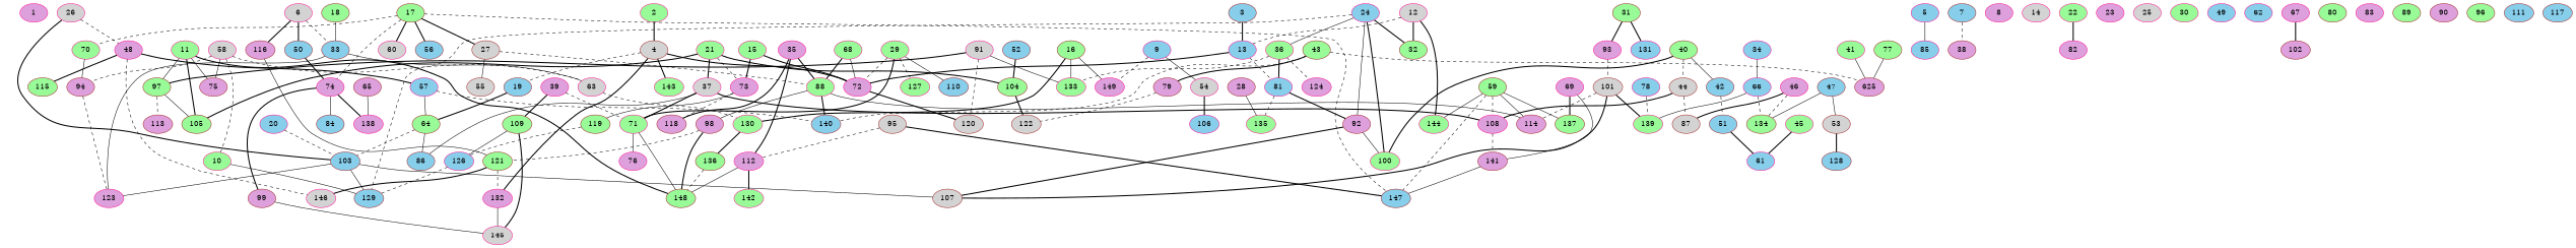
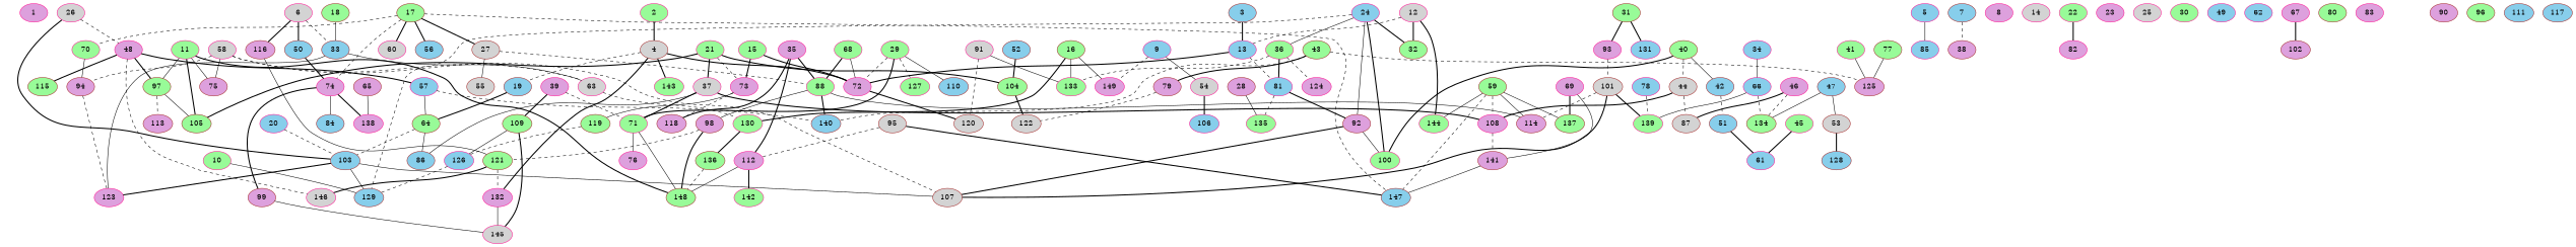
  graph {
    node [color=deeppink fillcolor=palegreen style=filled]
    edge [style=bold]
    1 [fillcolor=plum]
    4 [color=brown fillcolor=lightgrey]
    2
    19 [color=brown fillcolor=skyblue]
    72 [fillcolor=plum]
    132 [fillcolor=plum]
    143
    3 [color=brown fillcolor=skyblue]
    13 [fillcolor=skyblue]
    81 [fillcolor=skyblue]
    64 [color=brown]
    120 [color=brown fillcolor=lightgrey]
    145 [fillcolor=lightgrey]
    5 [fillcolor=skyblue]
    85 [fillcolor=skyblue]
    6 [fillcolor=lightgrey]
    33 [color=brown fillcolor=skyblue]
    50 [color=brown fillcolor=skyblue]
    116 [color=brown fillcolor=plum]
    63 [fillcolor=lightgrey]
    123 [fillcolor=plum]
    74 [fillcolor=plum]
    121 [color=brown]
    7 [color=brown fillcolor=skyblue]
    38 [color=brown fillcolor=plum]
    8 [fillcolor=plum]
    9 [fillcolor=skyblue]
    54 [fillcolor=lightgrey]
    149 [fillcolor=plum]
    106 [fillcolor=skyblue]
    129 [color=brown fillcolor=skyblue]
    10
    75 [color=brown fillcolor=plum]
    11
    97 [color=brown]
    105 [color=brown]
    148 [color=brown]
    113 [color=brown fillcolor=plum]
    12 [fillcolor=lightgrey]
    32 [color=brown]
    144
    92 [color=brown fillcolor=plum]
    135
    14 [fillcolor=lightgrey]
    15
    73 [fillcolor=plum]
    118 [color=brown fillcolor=plum]
    119 [color=brown]
    16 [color=brown]
    130
    133
    136 [color=brown]
    17 [color=brown]
    27 [color=brown fillcolor=lightgrey]
    56 [color=brown fillcolor=skyblue]
    60 [fillcolor=lightgrey]
    70
    147 [color=brown fillcolor=skyblue]
    55 [color=brown fillcolor=lightgrey]
    88
    94 [color=brown fillcolor=plum]
    138 [fillcolor=plum]
    84 [color=brown fillcolor=skyblue]
    99 [color=brown fillcolor=plum]
    18 [color=brown]
    103 [color=brown fillcolor=skyblue]
    86 [color=brown fillcolor=skyblue]
    20 [fillcolor=skyblue]
    107 [color=brown fillcolor=lightgrey]
    21
    37 [fillcolor=lightgrey]
    104 [color=brown]
    71
    108 [fillcolor=plum]
    122 [color=brown fillcolor=lightgrey]
    82 [fillcolor=plum]
    22
    23 [fillcolor=plum]
    24 [fillcolor=skyblue]
    36
    100
    124 [fillcolor=plum]
    25 [fillcolor=lightgrey]
    26 [fillcolor=lightgrey]
    48 [fillcolor=plum]
    57 [fillcolor=skyblue]
    115 [color=brown]
    146 [fillcolor=lightgrey]
    140 [color=brown fillcolor=skyblue]
    114 [color=brown fillcolor=plum]
    98 [color=brown fillcolor=plum]
    28 [color=brown fillcolor=plum]
    29
    110 [color=brown fillcolor=skyblue]
    127
    76 [fillcolor=plum]
    30
    31 [color=brown]
    93 [fillcolor=plum]
    131 [fillcolor=skyblue]
    101 [color=brown fillcolor=lightgrey]
    34 [fillcolor=skyblue]
    66 [fillcolor=skyblue]
    134 [color=brown]
    139
    35 [fillcolor=plum]
    112 [fillcolor=plum]
    142
    141 [color=brown fillcolor=plum]
    39 [fillcolor=plum]
    109 [color=brown]
    126 [fillcolor=skyblue]
    40 [color=brown]
    42 [color=brown fillcolor=skyblue]
    44 [color=brown fillcolor=lightgrey]
    51 [color=brown fillcolor=skyblue]
    87 [color=brown fillcolor=lightgrey]
-   125 [color=brown fillcolor=plum label=625]
+   125 [color=brown fillcolor=plum]
    41
    61 [fillcolor=skyblue]
    43 [color=brown]
    79 [color=brown fillcolor=plum]
    45
    46 [fillcolor=plum]
    47 [color=brown fillcolor=skyblue]
    53 [color=brown fillcolor=lightgrey]
    128 [color=brown fillcolor=skyblue]
    49 [fillcolor=skyblue]
    52 [color=brown fillcolor=skyblue]
    58 [fillcolor=lightgrey]
    59 [color=brown]
    137 [color=brown]
    62 [fillcolor=skyblue]
    65 [color=brown fillcolor=plum]
    67 [fillcolor=plum]
    102 [color=brown fillcolor=plum]
    68
    69 [fillcolor=plum]
    77 [color=brown]
    78 [fillcolor=skyblue]
    80 [color=brown]
    83 [fillcolor=plum]
-   89 [color=brown]
    90 [color=brown fillcolor=plum]
    91 [fillcolor=lightgrey]
    95 [color=brown fillcolor=lightgrey]
    96 [color=brown]
    111 [color=brown fillcolor=skyblue]
    117 [color=brown fillcolor=skyblue]
    4 -- 19 [style=dashed]
    4 -- 72
    4 -- 132
    4 -- 143
    2 -- 4
    19 -- 64
    72 -- 120
    132 -- 145 [style=solid]
    3 -- 13
    13 -- 72
    13 -- 81 [style=dashed]
    81 -- 92
    81 -- 135 [style=dashed]
    64 -- 103 [style=dashed]
    64 -- 86 [style=solid]
    5 -- 85 [style=solid]
    6 -- 33 [style=dashed]
    6 -- 50
    6 -- 116
    33 -- 63 [style=solid]
    33 -- 123 [style=solid]
    50 -- 74
    116 -- 121 [style=solid]
    63 -- 130 [style=dashed]
    74 -- 138
    74 -- 84 [style=solid]
    74 -- 99
    121 -- 132 [style=dashed]
    121 -- 146
    7 -- 38 [style=dashed]
    9 -- 54 [style=solid]
    9 -- 149 [style=dashed]
    54 -- 106
    10 -- 129 [style=solid]
    11 -- 75 [style=solid]
    11 -- 97 [style=solid]
    11 -- 105
    11 -- 148
    97 -- 105 [style=solid]
    97 -- 113 [style=dashed]
    12 -- 13 [style=dashed]
    12 -- 32
    12 -- 144
    92 -- 107
    92 -- 100 [style=solid]
    15 -- 72
    15 -- 73
    73 -- 118 [style=dashed]
    73 -- 119 [style=solid]
    119 -- 126 [style=dashed]
    16 -- 149 [style=solid]
    16 -- 130
    16 -- 133 [style=solid]
    130 -- 136
    136 -- 148 [style=dashed]
    17 -- 74 [style=dashed]
    17 -- 27
    17 -- 56
    17 -- 60
    17 -- 70 [style=dashed]
    17 -- 147 [style=dashed]
    27 -- 55 [style=solid]
    27 -- 88 [style=dashed]
    70 -- 94 [style=solid]
    88 -- 140
    88 -- 114 [style=solid]
    88 -- 98 [style=solid]
    94 -- 123 [style=dashed]
    99 -- 145 [style=solid]
    18 -- 33 [style=solid]
-   103 -- 123 [style=solid]
+   103 -- 123
    103 -- 129 [style=solid]
    103 -- 107 [style=solid]
    20 -- 103 [style=dashed]
    21 -- 105
    21 -- 73 [style=dashed]
    21 -- 37
    21 -- 104
    37 -- 86 [style=solid]
    37 -- 71
    37 -- 108
    104 -- 122
    71 -- 148 [style=solid]
    71 -- 76 [style=solid]
    108 -- 141 [style=dashed]
    22 -- 82
    24 -- 129 [style=dashed]
    24 -- 32
    24 -- 92 [style=solid]
    24 -- 36 [style=solid]
    24 -- 100
    36 -- 81
    36 -- 133 [style=dashed]
    36 -- 124 [style=dashed]
    26 -- 103
    26 -- 48 [style=dashed]
-   91 -- 97
+   48 -- 97
    48 -- 57
    48 -- 115
    48 -- 146 [style=dashed]
    57 -- 64 [style=solid]
    57 -- 140 [style=dashed]
    98 -- 121 [style=dashed]
    98 -- 148
    28 -- 135 [style=solid]
    29 -- 72 [style=dashed]
    29 -- 71
    29 -- 110 [style=solid]
    29 -- 127 [style=dashed]
    31 -- 93
    31 -- 131
    93 -- 101 [style=dashed]
    101 -- 107
    101 -- 114 [style=dashed]
    101 -- 139
    34 -- 66 [style=solid]
    66 -- 134 [style=dashed]
    66 -- 139 [style=solid]
    35 -- 118
    35 -- 88
    35 -- 112
    112 -- 148 [style=solid]
    112 -- 142
    141 -- 147 [style=solid]
    39 -- 71 [style=dashed]
    39 -- 109
    109 -- 145
    109 -- 126 [style=solid]
    126 -- 129 [style=dashed]
    40 -- 100
    40 -- 42 [style=solid]
    40 -- 44 [style=dashed]
    42 -- 51 [style=dashed]
    44 -- 108
    44 -- 87 [style=dashed]
    51 -- 61
    41 -- 125 [style=solid]
    43 -- 140 [style=dashed]
    43 -- 125 [style=dashed]
    43 -- 79
    79 -- 122 [style=dashed]
    45 -- 61
    46 -- 134 [style=dashed]
    46 -- 87
    47 -- 134 [style=solid]
    47 -- 53 [style=solid]
    53 -- 128
    52 -- 104
    58 -- 63 [style=dashed]
    58 -- 75 [style=solid]
    58 -- 94 [style=dashed]
-   58 -- 10 [style=dashed]
+   58 -- 107 [style=dashed]
    59 -- 144 [style=solid]
    59 -- 147 [style=dashed]
    59 -- 108 [style=dashed]
    59 -- 114 [style=solid]
    59 -- 137 [style=solid]
    65 -- 138 [style=solid]
    67 -- 102
    68 -- 72 [style=solid]
    68 -- 88
    69 -- 141 [style=solid]
    69 -- 137
    77 -- 125 [style=solid]
    78 -- 139 [style=dashed]
    91 -- 120 [style=dashed]
    91 -- 133 [style=solid]
    95 -- 147
    95 -- 112 [style=dashed]
  }
